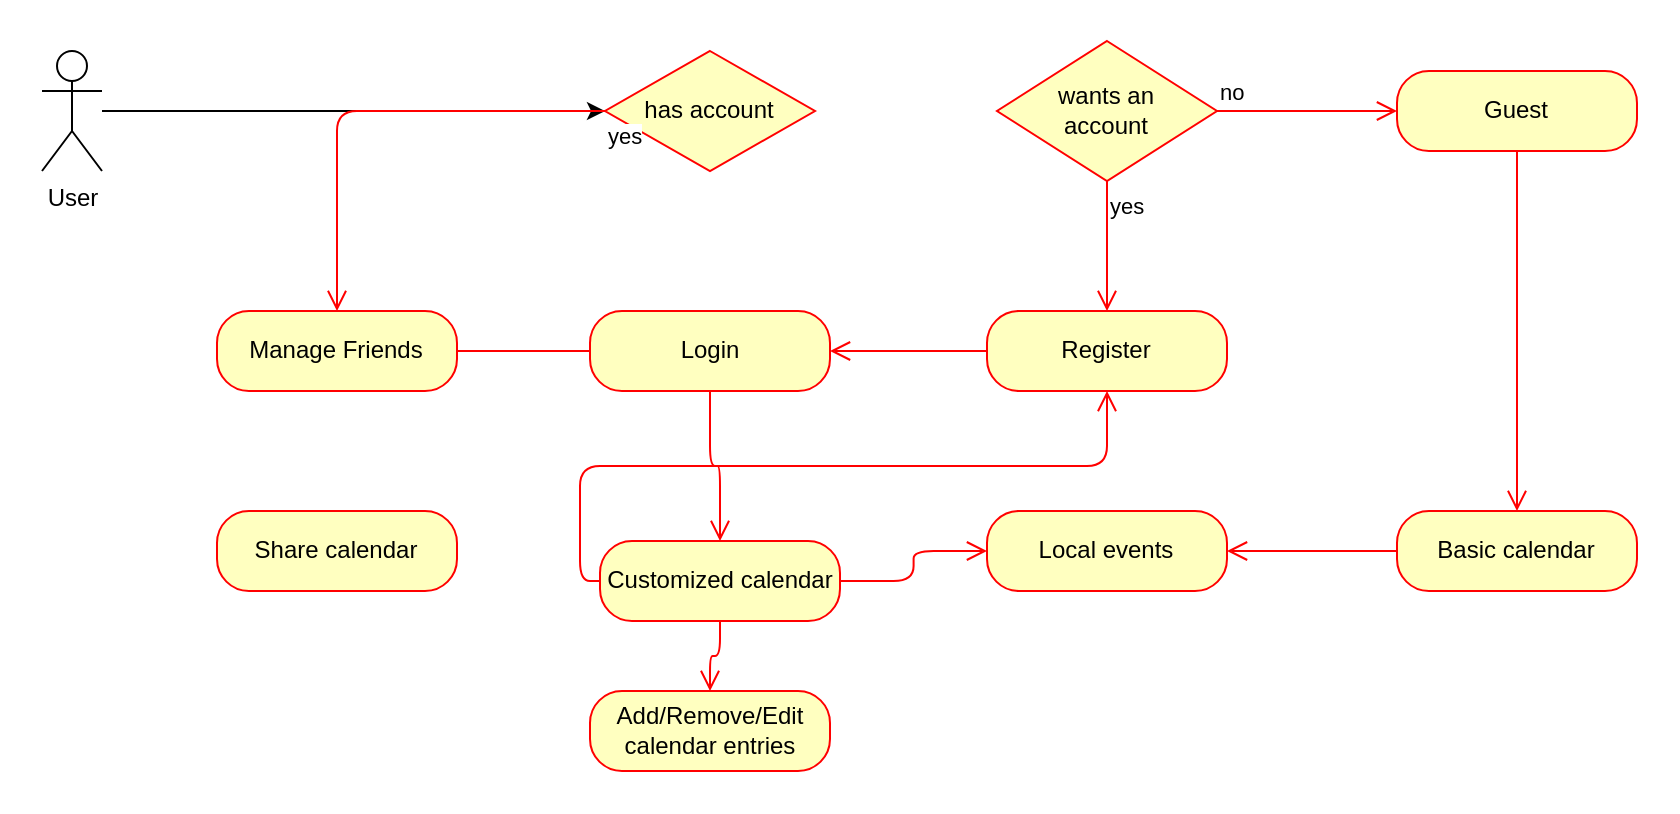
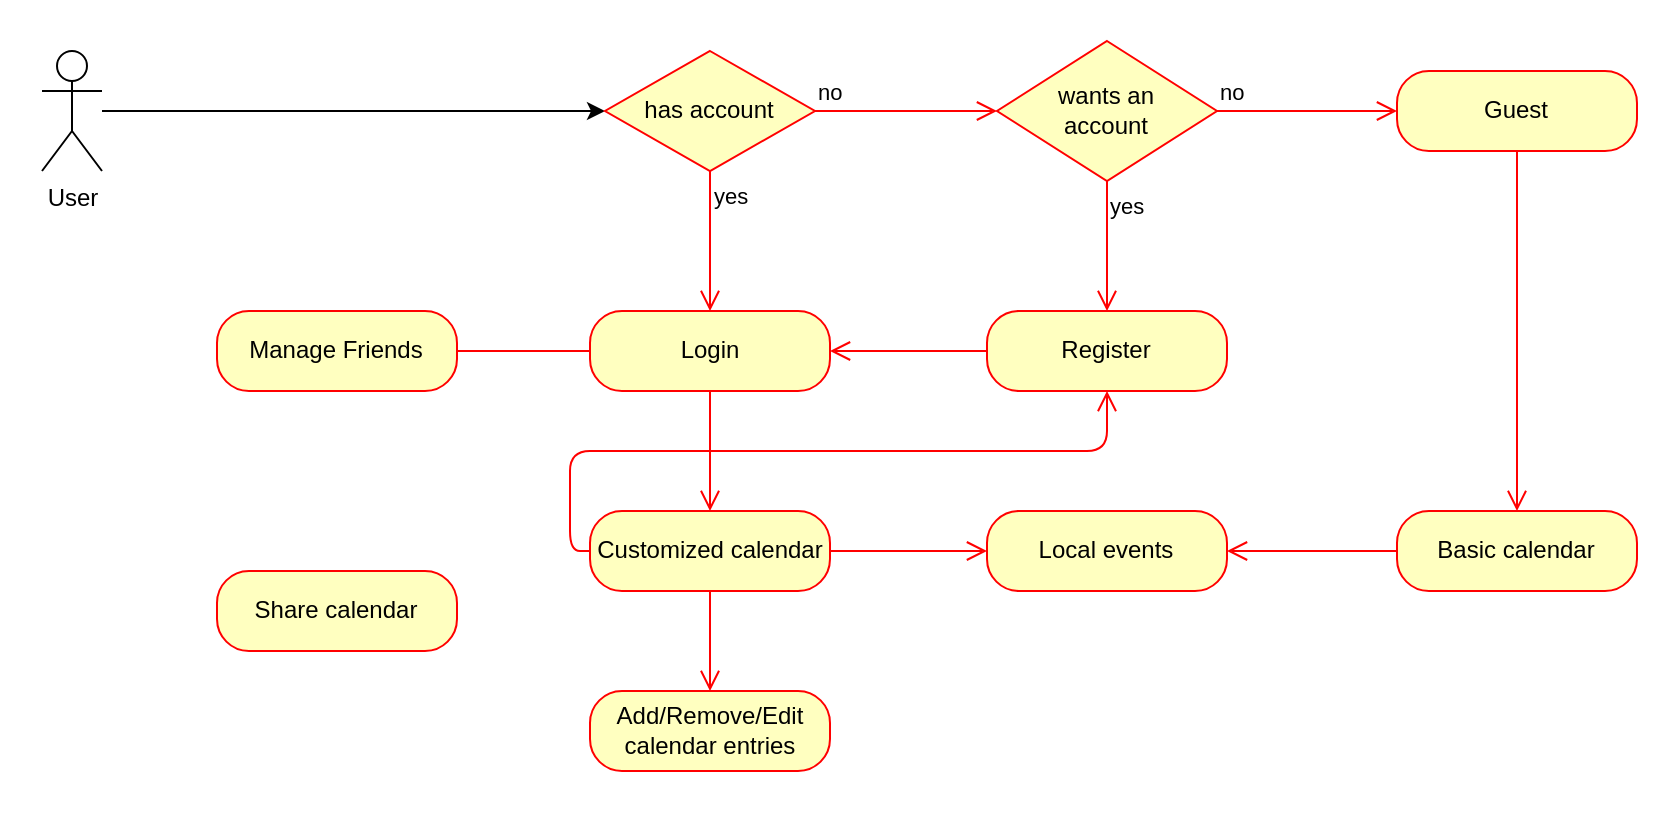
  <mxCell id="0" />
  <mxCell id="1" parent="0" />
  <mxCell id="2" value="" style="edgeStyle=orthogonalEdgeStyle;rounded=0;orthogonalLoop=1;jettySize=auto;html=1;entryX=0;entryY=0.5;entryDx=0;entryDy=0;" parent="1" source="3" edge="1" target="6"><mxGeometry relative="1" as="geometry"><mxPoint x="130.5" y="155" as="targetPoint" /></mxGeometry></mxCell>
  <mxCell id="3" value="User" style="shape=umlActor;verticalLabelPosition=bottom;labelBackgroundColor=#ffffff;verticalAlign=top;html=1;" parent="1" vertex="1"><mxGeometry x="20.5" y="25" width="30" height="60" as="geometry" /></mxCell>
  <mxCell id="4" value="Login" style="rounded=1;whiteSpace=wrap;html=1;arcSize=40;fontColor=#000000;fillColor=#ffffc0;strokeColor=#ff0000;" parent="1" vertex="1"><mxGeometry x="294.5" y="155" width="120" height="40" as="geometry" /></mxCell>
  <mxCell id="5" value="Register" style="rounded=1;whiteSpace=wrap;html=1;arcSize=40;fontColor=#000000;fillColor=#ffffc0;strokeColor=#ff0000;" parent="1" vertex="1"><mxGeometry x="493" y="155" width="120" height="40" as="geometry" /></mxCell>
  <mxCell id="6" value="has account" style="rhombus;whiteSpace=wrap;html=1;fillColor=#ffffc0;strokeColor=#ff0000;" parent="1" vertex="1"><mxGeometry x="302" y="25" width="105" height="60" as="geometry" /></mxCell>
- <mxCell id="8" value="yes" style="edgeStyle=orthogonalEdgeStyle;html=1;align=left;verticalAlign=top;endArrow=open;endSize=8;strokeColor=#ff0000;" parent="1" source="6" target="20" edge="1"><mxGeometry x="-1" relative="1" as="geometry"><mxPoint x="63" y="385" as="targetPoint" /></mxGeometry></mxCell>
+ <mxCell id="7" value="no" style="edgeStyle=orthogonalEdgeStyle;html=1;align=left;verticalAlign=bottom;endArrow=open;endSize=8;strokeColor=#ff0000;entryX=0;entryY=0.5;entryDx=0;entryDy=0;" parent="1" source="6" target="10" edge="1"><mxGeometry x="-1" relative="1" as="geometry"><mxPoint x="388" y="85" as="targetPoint" /></mxGeometry></mxCell>
+ <mxCell id="8" value="yes" style="edgeStyle=orthogonalEdgeStyle;html=1;align=left;verticalAlign=top;endArrow=open;endSize=8;strokeColor=#ff0000;" parent="1" source="6" target="4" edge="1"><mxGeometry x="-1" relative="1" as="geometry"><mxPoint x="63" y="385" as="targetPoint" /></mxGeometry></mxCell>
  <mxCell id="9" value="" style="edgeStyle=orthogonalEdgeStyle;html=1;verticalAlign=bottom;endArrow=open;endSize=8;strokeColor=#ff0000;exitX=0;exitY=0.5;exitDx=0;exitDy=0;entryX=1;entryY=0.5;entryDx=0;entryDy=0;" parent="1" source="5" target="4" edge="1"><mxGeometry relative="1" as="geometry"><mxPoint x="288" y="205" as="targetPoint" /><mxPoint x="46" y="75" as="sourcePoint" /></mxGeometry></mxCell>
  <mxCell id="10" value="wants an&lt;br&gt;account" style="rhombus;whiteSpace=wrap;html=1;fillColor=#ffffc0;strokeColor=#ff0000;" parent="1" vertex="1"><mxGeometry x="498" y="20" width="110" height="70" as="geometry" /></mxCell>
  <mxCell id="11" value="yes" style="edgeStyle=orthogonalEdgeStyle;html=1;align=left;verticalAlign=top;endArrow=open;endSize=8;strokeColor=#ff0000;entryX=0.5;entryY=0;entryDx=0;entryDy=0;" parent="1" source="10" target="5" edge="1"><mxGeometry x="-1" relative="1" as="geometry"><mxPoint x="58" y="475" as="targetPoint" /></mxGeometry></mxCell>
  <mxCell id="12" value="Guest" style="rounded=1;whiteSpace=wrap;html=1;arcSize=40;fontColor=#000000;fillColor=#ffffc0;strokeColor=#ff0000;" parent="1" vertex="1"><mxGeometry x="698" y="35" width="120" height="40" as="geometry" /></mxCell>
- <mxCell id="13" value="Customized calendar" style="rounded=1;whiteSpace=wrap;html=1;arcSize=40;fontColor=#000000;fillColor=#ffffc0;strokeColor=#ff0000;" parent="1" vertex="1"><mxGeometry x="299.5" y="270" width="120" height="40" as="geometry" /></mxCell>
+ <mxCell id="13" value="Customized calendar" style="rounded=1;whiteSpace=wrap;html=1;arcSize=40;fontColor=#000000;fillColor=#ffffc0;strokeColor=#ff0000;" parent="1" vertex="1"><mxGeometry x="294.5" y="255" width="120" height="40" as="geometry" /></mxCell>
  <mxCell id="14" value="" style="edgeStyle=orthogonalEdgeStyle;html=1;verticalAlign=bottom;endArrow=open;endSize=8;strokeColor=#ff0000;entryX=0;entryY=0.5;entryDx=0;entryDy=0;" parent="1" source="13" target="19" edge="1"><mxGeometry relative="1" as="geometry"><mxPoint x="413" y="565" as="targetPoint" /></mxGeometry></mxCell>
  <mxCell id="15" value="" style="edgeStyle=orthogonalEdgeStyle;html=1;verticalAlign=bottom;endArrow=open;endSize=8;strokeColor=#ff0000;entryX=0.5;entryY=0;entryDx=0;entryDy=0;exitX=0.5;exitY=1;exitDx=0;exitDy=0;" parent="1" source="4" target="13" edge="1"><mxGeometry relative="1" as="geometry"><mxPoint x="458" y="575" as="targetPoint" /><mxPoint x="458" y="515" as="sourcePoint" /></mxGeometry></mxCell>
  <mxCell id="16" value="" style="edgeStyle=orthogonalEdgeStyle;html=1;verticalAlign=bottom;endArrow=open;endSize=8;strokeColor=#ff0000;exitX=0.5;exitY=1;exitDx=0;exitDy=0;entryX=0.5;entryY=0;entryDx=0;entryDy=0;" parent="1" source="12" target="17" edge="1"><mxGeometry relative="1" as="geometry"><mxPoint x="538" y="435" as="targetPoint" /><mxPoint x="468" y="525" as="sourcePoint" /></mxGeometry></mxCell>
  <mxCell id="17" value="Basic calendar" style="rounded=1;whiteSpace=wrap;html=1;arcSize=40;fontColor=#000000;fillColor=#ffffc0;strokeColor=#ff0000;" parent="1" vertex="1"><mxGeometry x="698" y="255" width="120" height="40" as="geometry" /></mxCell>
  <mxCell id="18" value="" style="edgeStyle=orthogonalEdgeStyle;html=1;verticalAlign=bottom;endArrow=open;endSize=8;strokeColor=#ff0000;entryX=1;entryY=0.5;entryDx=0;entryDy=0;" parent="1" source="17" target="19" edge="1"><mxGeometry relative="1" as="geometry"><mxPoint x="558" y="585" as="targetPoint" /></mxGeometry></mxCell>
  <mxCell id="19" value="Local events" style="rounded=1;whiteSpace=wrap;html=1;arcSize=40;fontColor=#000000;fillColor=#ffffc0;strokeColor=#ff0000;" parent="1" vertex="1"><mxGeometry x="493" y="255" width="120" height="40" as="geometry" /></mxCell>
  <mxCell id="20" value="Manage Friends" style="rounded=1;whiteSpace=wrap;html=1;arcSize=40;fontColor=#000000;fillColor=#ffffc0;strokeColor=#ff0000;" parent="1" vertex="1"><mxGeometry x="108" y="155" width="120" height="40" as="geometry" /></mxCell>
  <mxCell id="21" value="" style="edgeStyle=orthogonalEdgeStyle;html=1;verticalAlign=bottom;endArrow=none;endSize=8;strokeColor=#ff0000;entryX=1;entryY=0.5;entryDx=0;entryDy=0;exitX=0;exitY=0.5;exitDx=0;exitDy=0;" parent="1" source="4" target="20" edge="1"><mxGeometry relative="1" as="geometry"><mxPoint x="148" y="370" as="targetPoint" /><mxPoint x="173" y="300" as="sourcePoint" /></mxGeometry></mxCell>
  <mxCell id="22" value="" style="edgeStyle=orthogonalEdgeStyle;html=1;verticalAlign=bottom;endArrow=open;endSize=8;strokeColor=#ff0000;exitX=0;exitY=0.5;exitDx=0;exitDy=0;" parent="1" source="13" target="5" edge="1"><mxGeometry relative="1" as="geometry"><mxPoint x="448" y="745" as="targetPoint" /><mxPoint x="448" y="685" as="sourcePoint" /></mxGeometry></mxCell>
- <mxCell id="23" value="Share calendar" style="rounded=1;whiteSpace=wrap;html=1;arcSize=40;fontColor=#000000;fillColor=#ffffc0;strokeColor=#ff0000;" parent="1" vertex="1"><mxGeometry x="108" y="255" width="120" height="40" as="geometry" /></mxCell>
+ <mxCell id="23" value="Share calendar" style="rounded=1;whiteSpace=wrap;html=1;arcSize=40;fontColor=#000000;fillColor=#ffffc0;strokeColor=#ff0000;" parent="1" vertex="1"><mxGeometry x="108" y="285" width="120" height="40" as="geometry" /></mxCell>
  <mxCell id="24" value="no" style="edgeStyle=orthogonalEdgeStyle;html=1;align=left;verticalAlign=bottom;endArrow=open;endSize=8;strokeColor=#ff0000;exitX=1;exitY=0.5;exitDx=0;exitDy=0;entryX=0;entryY=0.5;entryDx=0;entryDy=0;" edge="1" parent="1" source="10" target="12"><mxGeometry x="-1" relative="1" as="geometry"><mxPoint x="528" y="145" as="targetPoint" /><mxPoint x="470.5" y="54" as="sourcePoint" /><Array as="points" /></mxGeometry></mxCell>
  <mxCell id="25" value="Add/Remove/Edit&lt;br&gt;calendar entries&lt;br&gt;" style="rounded=1;whiteSpace=wrap;html=1;arcSize=40;fontColor=#000000;fillColor=#ffffc0;strokeColor=#ff0000;" vertex="1" parent="1"><mxGeometry x="294.5" y="345" width="120" height="40" as="geometry" /></mxCell>
  <mxCell id="26" value="" style="edgeStyle=orthogonalEdgeStyle;html=1;verticalAlign=bottom;endArrow=open;endSize=8;strokeColor=#ff0000;exitX=0.5;exitY=1;exitDx=0;exitDy=0;" edge="1" source="13" parent="1" target="25"><mxGeometry relative="1" as="geometry"><mxPoint x="163" y="475" as="targetPoint" /><mxPoint x="163" y="415" as="sourcePoint" /></mxGeometry></mxCell>
